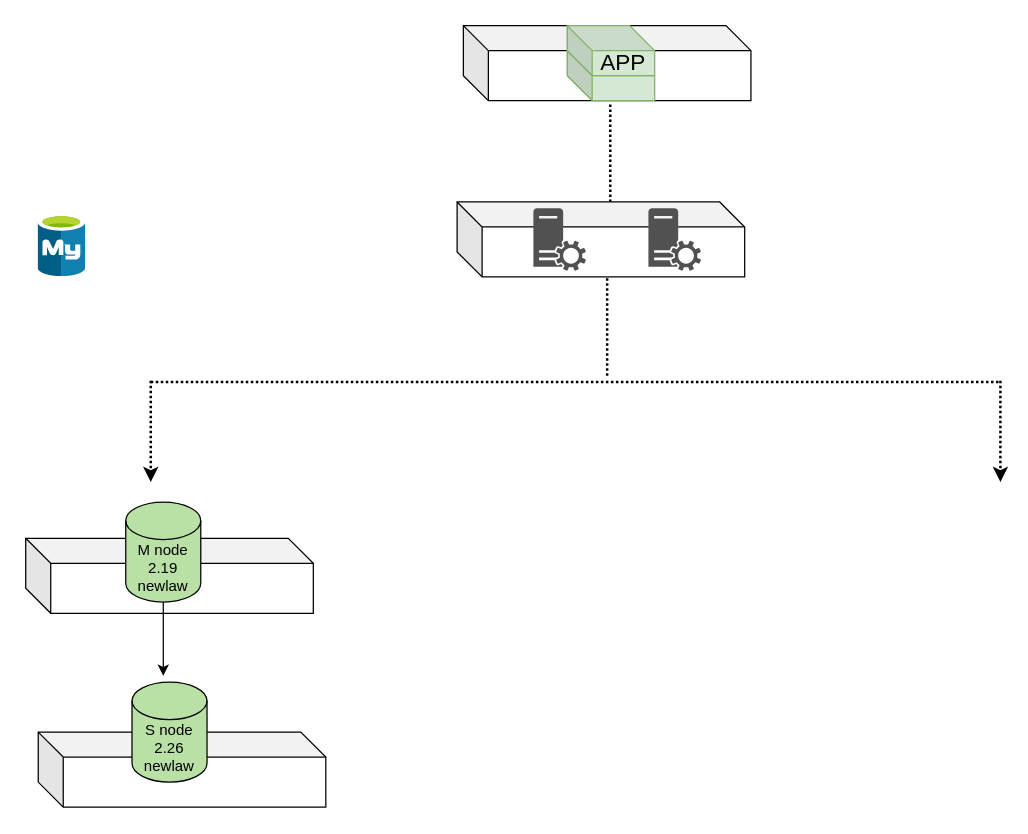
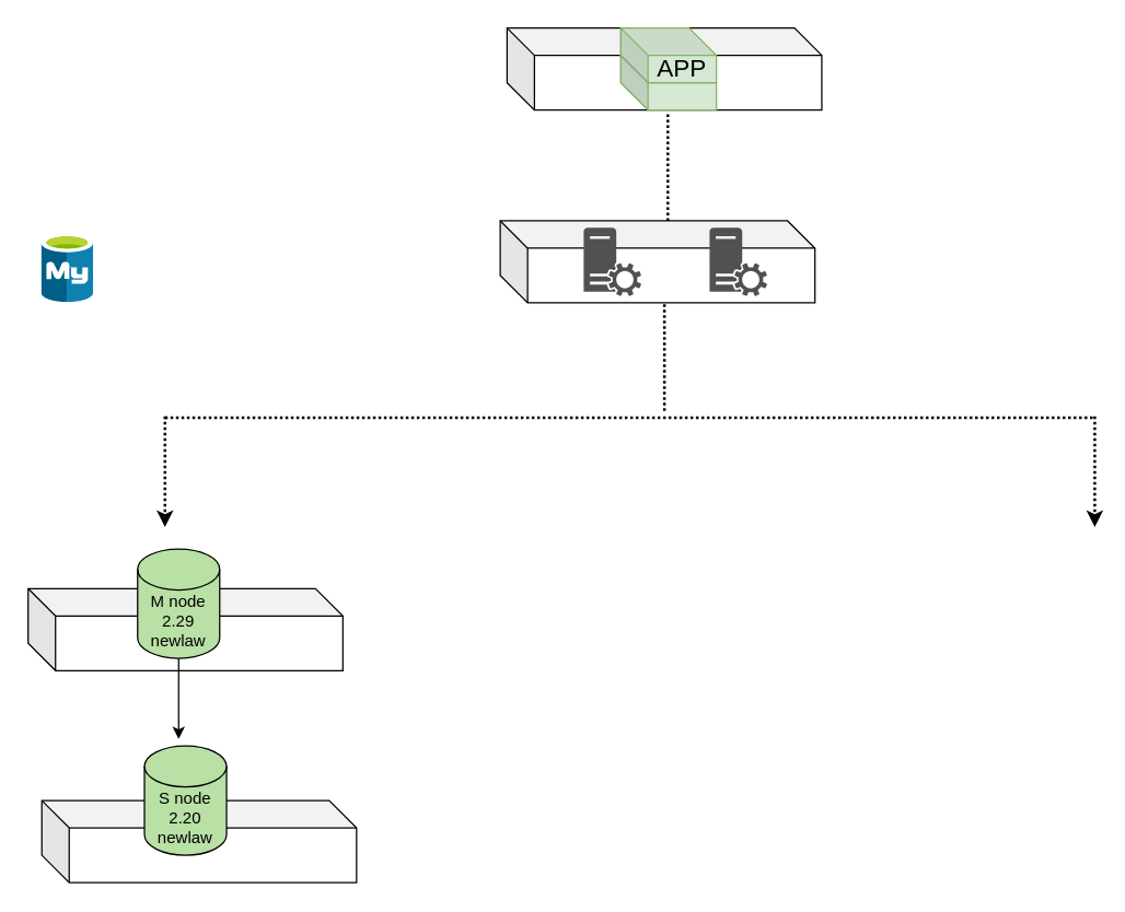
  <mxCell id="0" />
  <mxCell id="1" parent="0" />
  <mxCell id="2" value="" style="shape=cube;whiteSpace=wrap;html=1;boundedLbl=1;backgroundOutline=1;darkOpacity=0.05;darkOpacity2=0.1;" parent="1" vertex="1"><mxGeometry x="20" y="430" width="230" height="60" as="geometry" /></mxCell>
  <mxCell id="3" style="edgeStyle=orthogonalEdgeStyle;rounded=0;orthogonalLoop=1;jettySize=auto;html=1;exitX=0.5;exitY=1;exitDx=0;exitDy=0;exitPerimeter=0;" parent="1" source="4" edge="1"><mxGeometry relative="1" as="geometry"><mxPoint x="130" y="540" as="targetPoint" /></mxGeometry></mxCell>
- <mxCell id="4" value="M node 2.19&lt;br&gt;newlaw" style="shape=cylinder3;whiteSpace=wrap;html=1;boundedLbl=1;backgroundOutline=1;size=15;fillColor=#B9E0A5;" parent="1" vertex="1"><mxGeometry x="100" y="401" width="60" height="80" as="geometry" /></mxCell>
+ <mxCell id="4" value="M node 2.29&lt;br&gt;newlaw" style="shape=cylinder3;whiteSpace=wrap;html=1;boundedLbl=1;backgroundOutline=1;size=15;fillColor=#B9E0A5;" parent="1" vertex="1"><mxGeometry x="100" y="401" width="60" height="80" as="geometry" /></mxCell>
  <mxCell id="5" value="" style="shape=cube;whiteSpace=wrap;html=1;boundedLbl=1;backgroundOutline=1;darkOpacity=0.05;darkOpacity2=0.1;" parent="1" vertex="1"><mxGeometry x="30" y="585" width="230" height="60" as="geometry" /></mxCell>
- <mxCell id="6" value="S node 2.26&lt;br&gt;newlaw" style="shape=cylinder3;whiteSpace=wrap;html=1;boundedLbl=1;backgroundOutline=1;size=15;fillColor=#B9E0A5;" parent="1" vertex="1"><mxGeometry x="105" y="545" width="60" height="80" as="geometry" /></mxCell>
+ <mxCell id="6" value="S node 2.20&lt;br&gt;newlaw" style="shape=cylinder3;whiteSpace=wrap;html=1;boundedLbl=1;backgroundOutline=1;size=15;fillColor=#B9E0A5;" parent="1" vertex="1"><mxGeometry x="105" y="545" width="60" height="80" as="geometry" /></mxCell>
  <mxCell id="7" value="" style="endArrow=none;html=1;rounded=0;dashed=1;strokeWidth=2;dashPattern=1 1;" parent="1" edge="1"><mxGeometry width="50" height="50" relative="1" as="geometry"><mxPoint x="120" y="305" as="sourcePoint" /><mxPoint x="800" y="305" as="targetPoint" /></mxGeometry></mxCell>
  <mxCell id="8" value="" style="endArrow=classic;html=1;rounded=0;strokeWidth=2;dashed=1;dashPattern=1 1;" parent="1" edge="1"><mxGeometry width="50" height="50" relative="1" as="geometry"><mxPoint x="120" y="304" as="sourcePoint" /><mxPoint x="120" y="385" as="targetPoint" /></mxGeometry></mxCell>
  <mxCell id="9" value="" style="endArrow=classic;html=1;rounded=0;strokeWidth=2;dashed=1;dashPattern=1 1;" parent="1" edge="1"><mxGeometry width="50" height="50" relative="1" as="geometry"><mxPoint x="799.5" y="304" as="sourcePoint" /><mxPoint x="799.5" y="385" as="targetPoint" /></mxGeometry></mxCell>
  <mxCell id="10" value="" style="shape=cube;whiteSpace=wrap;html=1;boundedLbl=1;backgroundOutline=1;darkOpacity=0.05;darkOpacity2=0.1;" parent="1" vertex="1"><mxGeometry x="365" y="161" width="230" height="60" as="geometry" /></mxCell>
  <mxCell id="11" value="" style="shape=cube;whiteSpace=wrap;html=1;boundedLbl=1;backgroundOutline=1;darkOpacity=0.05;darkOpacity2=0.1;" parent="1" vertex="1"><mxGeometry x="370" y="20" width="230" height="60" as="geometry" /></mxCell>
  <mxCell id="12" value="" style="shape=cube;whiteSpace=wrap;html=1;boundedLbl=1;backgroundOutline=1;darkOpacity=0.05;darkOpacity2=0.1;fillColor=#d5e8d4;strokeColor=#82b366;" parent="1" vertex="1"><mxGeometry x="453" y="40" width="70" height="40" as="geometry" /></mxCell>
  <mxCell id="13" value="&lt;font style=&quot;font-size: 18px&quot;&gt;APP&lt;/font&gt;" style="shape=cube;whiteSpace=wrap;html=1;boundedLbl=1;backgroundOutline=1;darkOpacity=0.05;darkOpacity2=0.1;fillColor=#d5e8d4;strokeColor=#82b366;" parent="1" vertex="1"><mxGeometry x="453" y="20" width="70" height="40" as="geometry" /></mxCell>
  <mxCell id="14" value="" style="endArrow=none;dashed=1;html=1;dashPattern=1 1;strokeWidth=2;rounded=0;fontSize=18;fontColor=#000000;" parent="1" edge="1"><mxGeometry width="50" height="50" relative="1" as="geometry"><mxPoint x="485" y="300" as="sourcePoint" /><mxPoint x="485" y="221" as="targetPoint" /></mxGeometry></mxCell>
  <mxCell id="15" value="" style="endArrow=none;dashed=1;html=1;dashPattern=1 1;strokeWidth=2;rounded=0;fontSize=18;fontColor=#000000;" parent="1" edge="1"><mxGeometry width="50" height="50" relative="1" as="geometry"><mxPoint x="487.5" y="161" as="sourcePoint" /><mxPoint x="487.5" y="82" as="targetPoint" /></mxGeometry></mxCell>
  <mxCell id="16" value="" style="sketch=0;pointerEvents=1;shadow=0;dashed=0;html=1;strokeColor=none;labelPosition=center;verticalLabelPosition=bottom;verticalAlign=top;align=center;fillColor=#515151;shape=mxgraph.mscae.system_center.roles;fontSize=12;" vertex="1" parent="1"><mxGeometry x="426" y="166" width="42" height="50" as="geometry" /></mxCell>
  <mxCell id="17" value="" style="sketch=0;pointerEvents=1;shadow=0;dashed=0;html=1;strokeColor=none;labelPosition=center;verticalLabelPosition=bottom;verticalAlign=top;align=center;fillColor=#515151;shape=mxgraph.mscae.system_center.roles;fontSize=12;" vertex="1" parent="1"><mxGeometry x="518" y="166" width="42" height="50" as="geometry" /></mxCell>
  <mxCell id="18" value="" style="sketch=0;aspect=fixed;html=1;points=[];align=center;image;fontSize=12;image=img/lib/mscae/Azure_Database_for_MySQL_servers.svg;" vertex="1" parent="1"><mxGeometry x="30" y="171" width="38" height="50" as="geometry" /></mxCell>
